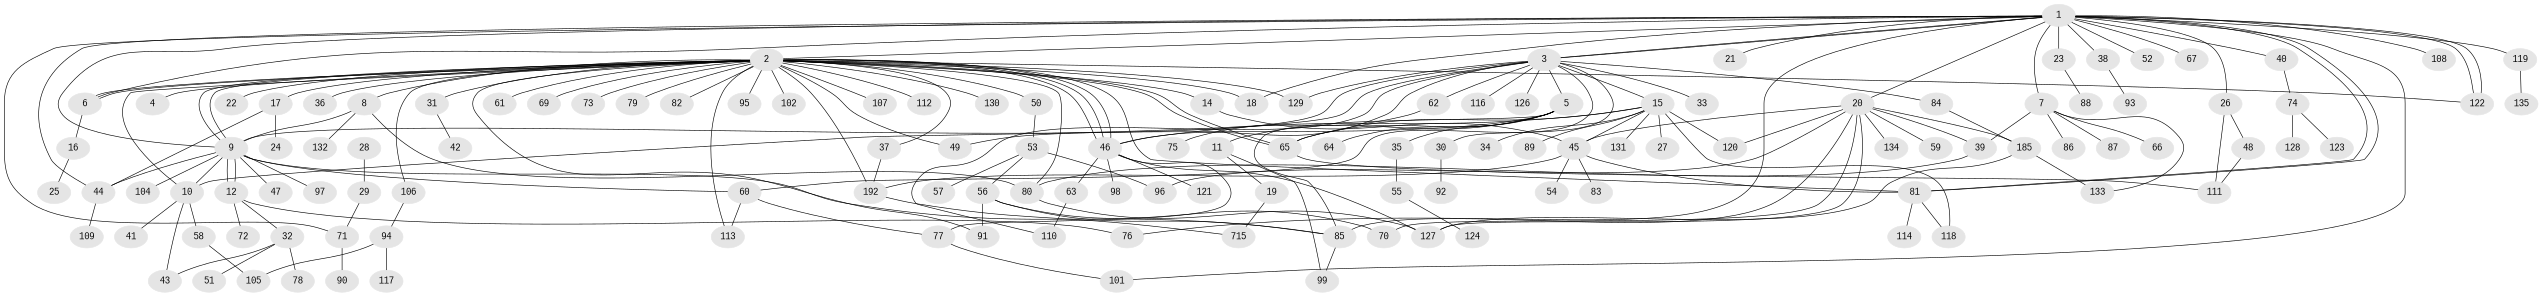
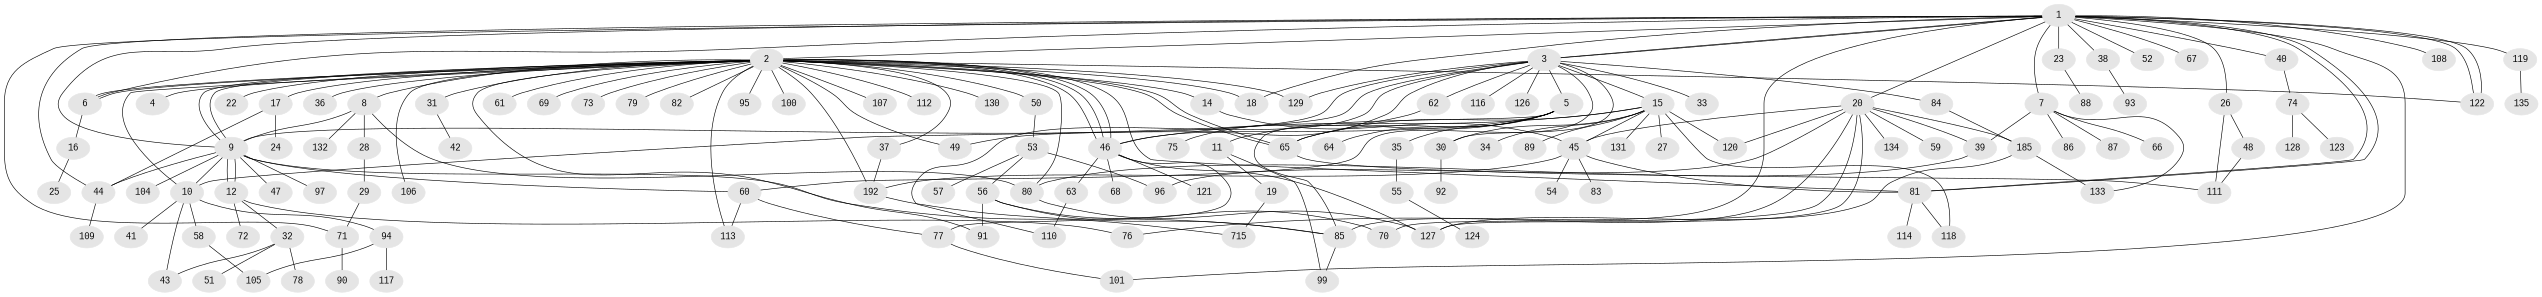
  graph {
    fontname="Liberation Mono"
    node [color=gray90 fontname="Liberation Mono" style=filled]
    edge [fontname="Liberation Mono"]
    1
    2
    3
    6
    7
    9
    18
    20
-   21
    23
    26
    38
    40
    44
    52
    67
    71
    76
    81
    101
    108
    119
    122
    4
    8
    10
    14
    17
    22
    31
    36
    37
    46
    49
    50
    61
    65
    69
    73
    79
    80
    82
    91
    95
-   100 [label=102]
+   100
    n46 [label=192]
    106
    107
    112
    113
    129
    130
    5
    15
    30
    33
    60
    62
    84
    110
    116
    126
    16
    39
    66
    86
    87
    133
    85
    12
    47
    97
    104
    45
    120
    59
    70
    96
    n79 [label=185]
    127
    134
    88
    48
    111
    93
    74
    109
    90
    118
    114
    135
    28
    132
    41
    43
    58
    94
    24
    42
    63
    77
-   98
+   98 [label=68]
    121
    53
    n105 [label=715]
    11
    35
    64
    27
    34
    89
    131
    92
    75
    19
    99
    55
    25
    29
    32
    72
    105
    117
    51
    78
    54
    83
    124
    123
    128
    56
    57
    1 -- 2
    1 -- 3
    1 -- 3
    1 -- 6
    1 -- 7
    1 -- 9
    1 -- 18
    1 -- 20
-   1 -- 21
    1 -- 23
    1 -- 26
    1 -- 38
    1 -- 40
    1 -- 44
    1 -- 52
    1 -- 67
    1 -- 71
    1 -- 76
    1 -- 81
    1 -- 81
    1 -- 101
    1 -- 108
    1 -- 119
    1 -- 122
    1 -- 122
    2 -- 6
    2 -- 6
    2 -- 9
    2 -- 9
    2 -- 18
    2 -- 81
    2 -- 122
    2 -- 4
    2 -- 8
    2 -- 10
    2 -- 14
    2 -- 17
    2 -- 22
    2 -- 31
    2 -- 36
    2 -- 37
    2 -- 46
    2 -- 46
    2 -- 46
    2 -- 49
    2 -- 50
    2 -- 61
    2 -- 65
    2 -- 65
    2 -- 69
    2 -- 73
    2 -- 79
    2 -- 80
    2 -- 82
    2 -- 91
    2 -- 95
    2 -- 100
    2 -- n46
    2 -- 106
    2 -- 107
    2 -- 112
    2 -- 113
    2 -- 129
    2 -- 130
    3 -- 9
    3 -- 10
    3 -- 46
    3 -- 129
    3 -- 5
    3 -- 15
    3 -- 30
    3 -- 33
    3 -- 60
    3 -- 62
    3 -- 84
    3 -- 110
    3 -- 116
    3 -- 126
    6 -- 16
    7 -- 39
    7 -- 66
    7 -- 86
    7 -- 87
    7 -- 133
    9 -- 44
    9 -- 10
    9 -- 60
    9 -- 85
    9 -- 12
    9 -- 12
    9 -- 47
    9 -- 97
    9 -- 104
    20 -- 39
    20 -- 85
    20 -- 45
    20 -- 120
    20 -- 59
    20 -- 70
    20 -- 96
    20 -- n79
    20 -- 127
    20 -- 134
    23 -- 88
    26 -- 48
    26 -- 111
    38 -- 93
    40 -- 74
    44 -- 109
    71 -- 90
    81 -- 118
    81 -- 114
    119 -- 135
    8 -- 9
    8 -- 80
+   8 -- 28
    8 -- 132
    10 -- 41
    10 -- 43
    10 -- 58
-   106 -- 94
+   10 -- 94
    14 -- 45
    17 -- 44
    17 -- 24
    31 -- 42
    37 -- n46
    46 -- 127
    46 -- 63
    46 -- 77
    46 -- 98
    46 -- 121
    50 -- 53
    65 -- 111
    80 -- 127
    n46 -- n105
    5 -- 49
    5 -- 65
    5 -- 85
    5 -- 11
    5 -- 35
    5 -- 64
    15 -- 46
    15 -- 65
+   15 -- 30
    15 -- 45
    15 -- 120
    15 -- 118
    15 -- 27
    15 -- 34
    15 -- 89
    15 -- 131
    30 -- 92
    60 -- 113
    60 -- 77
    62 -- 75
    84 -- n79
    16 -- 25
    39 -- 80
    85 -- 99
    12 -- 76
    12 -- 32
    12 -- 72
    45 -- 81
    45 -- n46
    45 -- 54
    45 -- 83
    n79 -- 133
    n79 -- 127
    48 -- 111
    74 -- 123
    74 -- 128
    28 -- 29
    58 -- 105
    94 -- 105
    94 -- 117
    63 -- 110
    77 -- 101
    53 -- 96
    53 -- 56
    53 -- 57
    11 -- 19
    11 -- 99
    35 -- 55
    19 -- n105
    55 -- 124
    29 -- 71
    32 -- 43
    32 -- 51
    32 -- 78
    56 -- 91
    56 -- 85
    56 -- 70
  }
